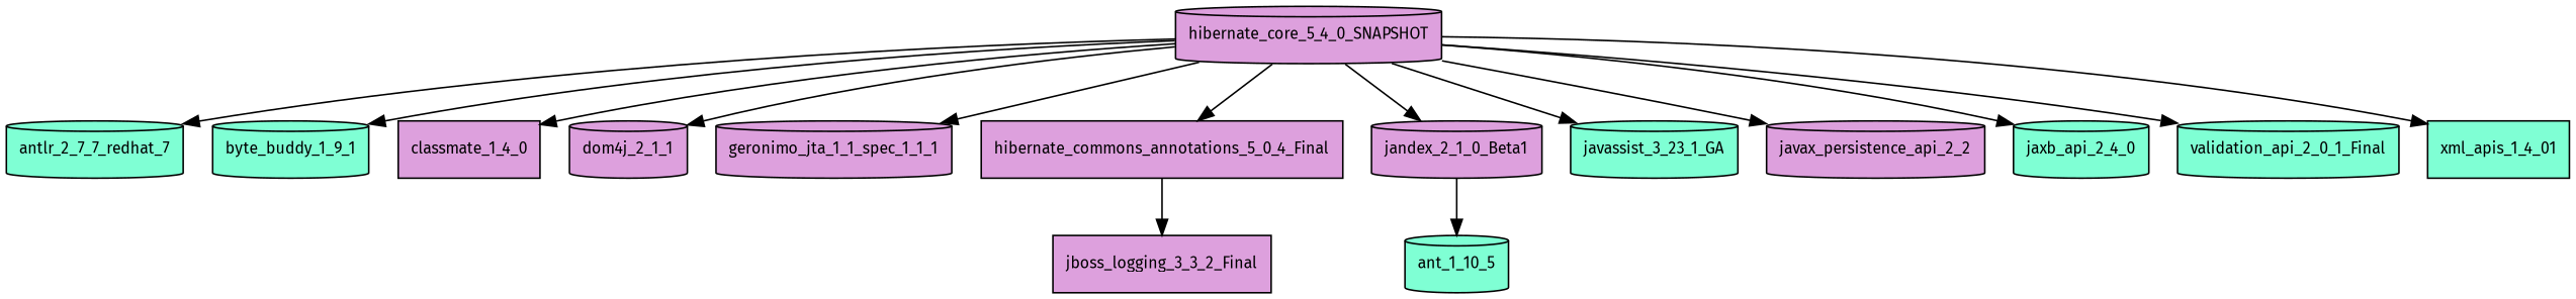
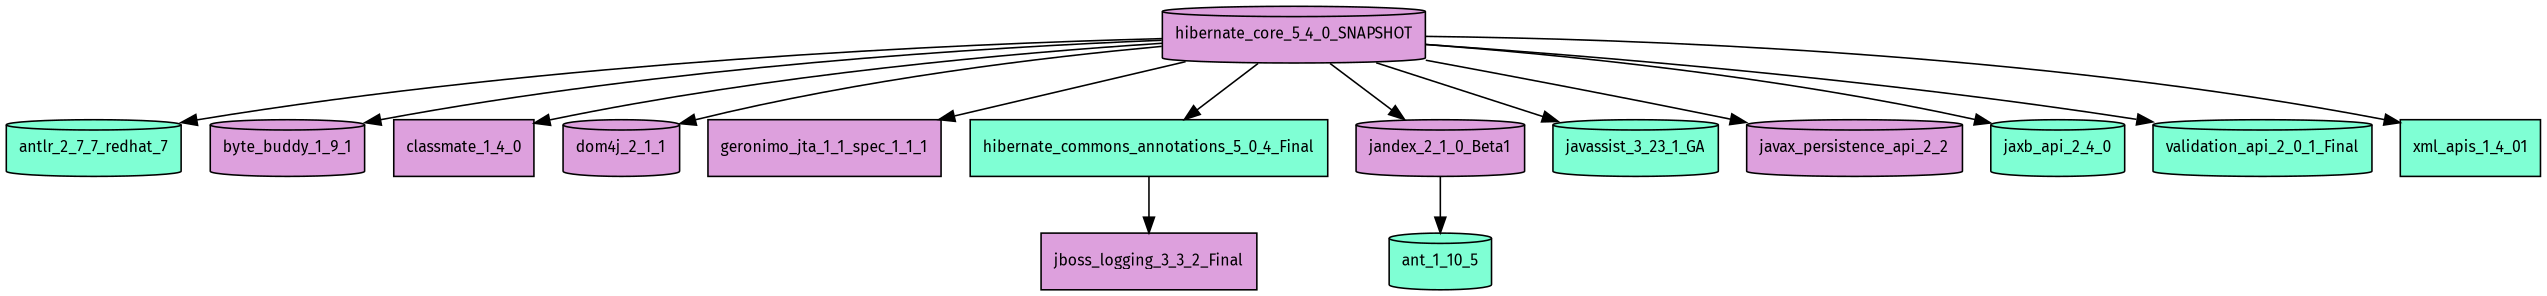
  digraph {
    fontname="Fira Sans"
    node [fillcolor=aquamarine fontname="Fira Sans" fontsize=10.0 shape=cylinder style=filled]
    edge [fontname="Fira Sans"]
    hibernate_core_5_4_0_SNAPSHOT [fillcolor=plum]
    antlr_2_7_7_redhat_7
-   byte_buddy_1_9_1
+   byte_buddy_1_9_1 [fillcolor=plum]
    classmate_1_4_0 [fillcolor=plum shape=box]
    dom4j_2_1_1 [fillcolor=plum]
-   geronimo_jta_1_1_spec_1_1_1 [fillcolor=plum]
-   hibernate_commons_annotations_5_0_4_Final [fillcolor=plum shape=box]
+   geronimo_jta_1_1_spec_1_1_1 [fillcolor=plum shape=box]
+   hibernate_commons_annotations_5_0_4_Final [shape=box]
    jandex_2_1_0_Beta1 [fillcolor=plum]
    javassist_3_23_1_GA
    javax_persistence_api_2_2 [fillcolor=plum]
    jaxb_api_2_4_0
    validation_api_2_0_1_Final
    xml_apis_1_4_01 [shape=box]
    jboss_logging_3_3_2_Final [fillcolor=plum shape=box]
    ant_1_10_5
    hibernate_core_5_4_0_SNAPSHOT -> antlr_2_7_7_redhat_7
    hibernate_core_5_4_0_SNAPSHOT -> byte_buddy_1_9_1
    hibernate_core_5_4_0_SNAPSHOT -> classmate_1_4_0
    hibernate_core_5_4_0_SNAPSHOT -> dom4j_2_1_1
    hibernate_core_5_4_0_SNAPSHOT -> geronimo_jta_1_1_spec_1_1_1
    hibernate_core_5_4_0_SNAPSHOT -> hibernate_commons_annotations_5_0_4_Final
    hibernate_core_5_4_0_SNAPSHOT -> jandex_2_1_0_Beta1
    hibernate_core_5_4_0_SNAPSHOT -> javassist_3_23_1_GA
    hibernate_core_5_4_0_SNAPSHOT -> javax_persistence_api_2_2
    hibernate_core_5_4_0_SNAPSHOT -> jaxb_api_2_4_0
    hibernate_core_5_4_0_SNAPSHOT -> validation_api_2_0_1_Final
    hibernate_core_5_4_0_SNAPSHOT -> xml_apis_1_4_01
    hibernate_commons_annotations_5_0_4_Final -> jboss_logging_3_3_2_Final
    jandex_2_1_0_Beta1 -> ant_1_10_5
  }
